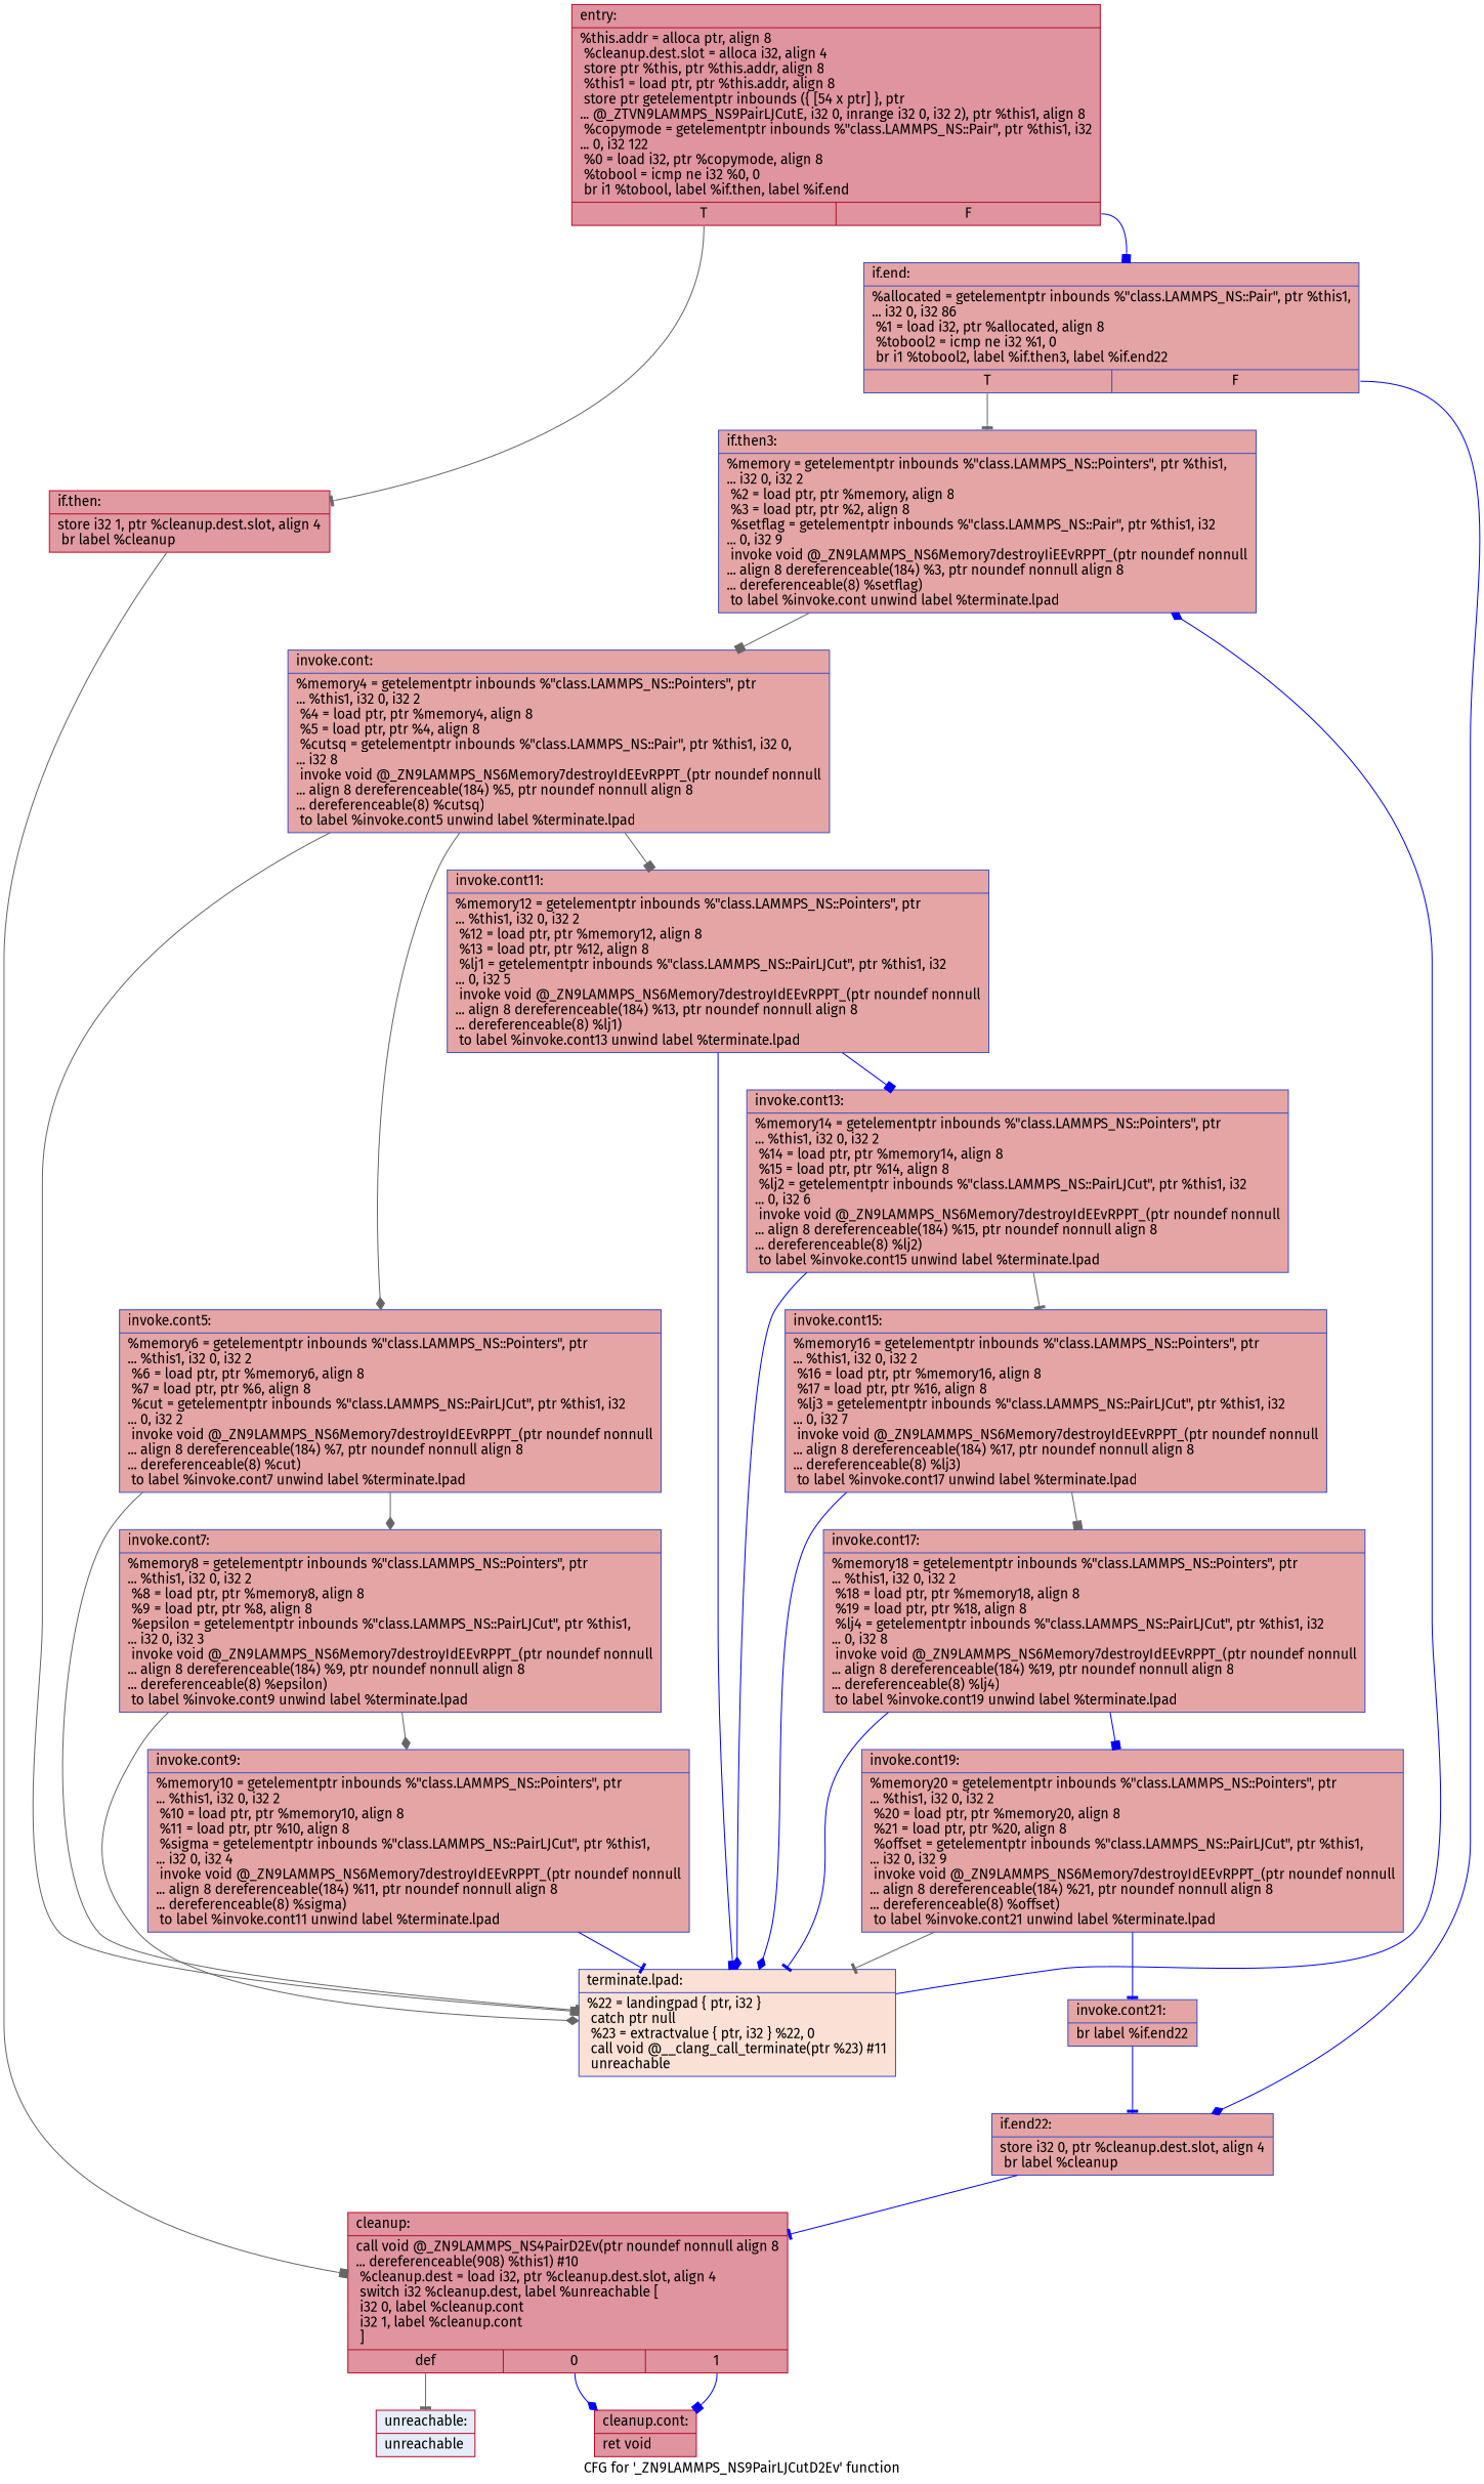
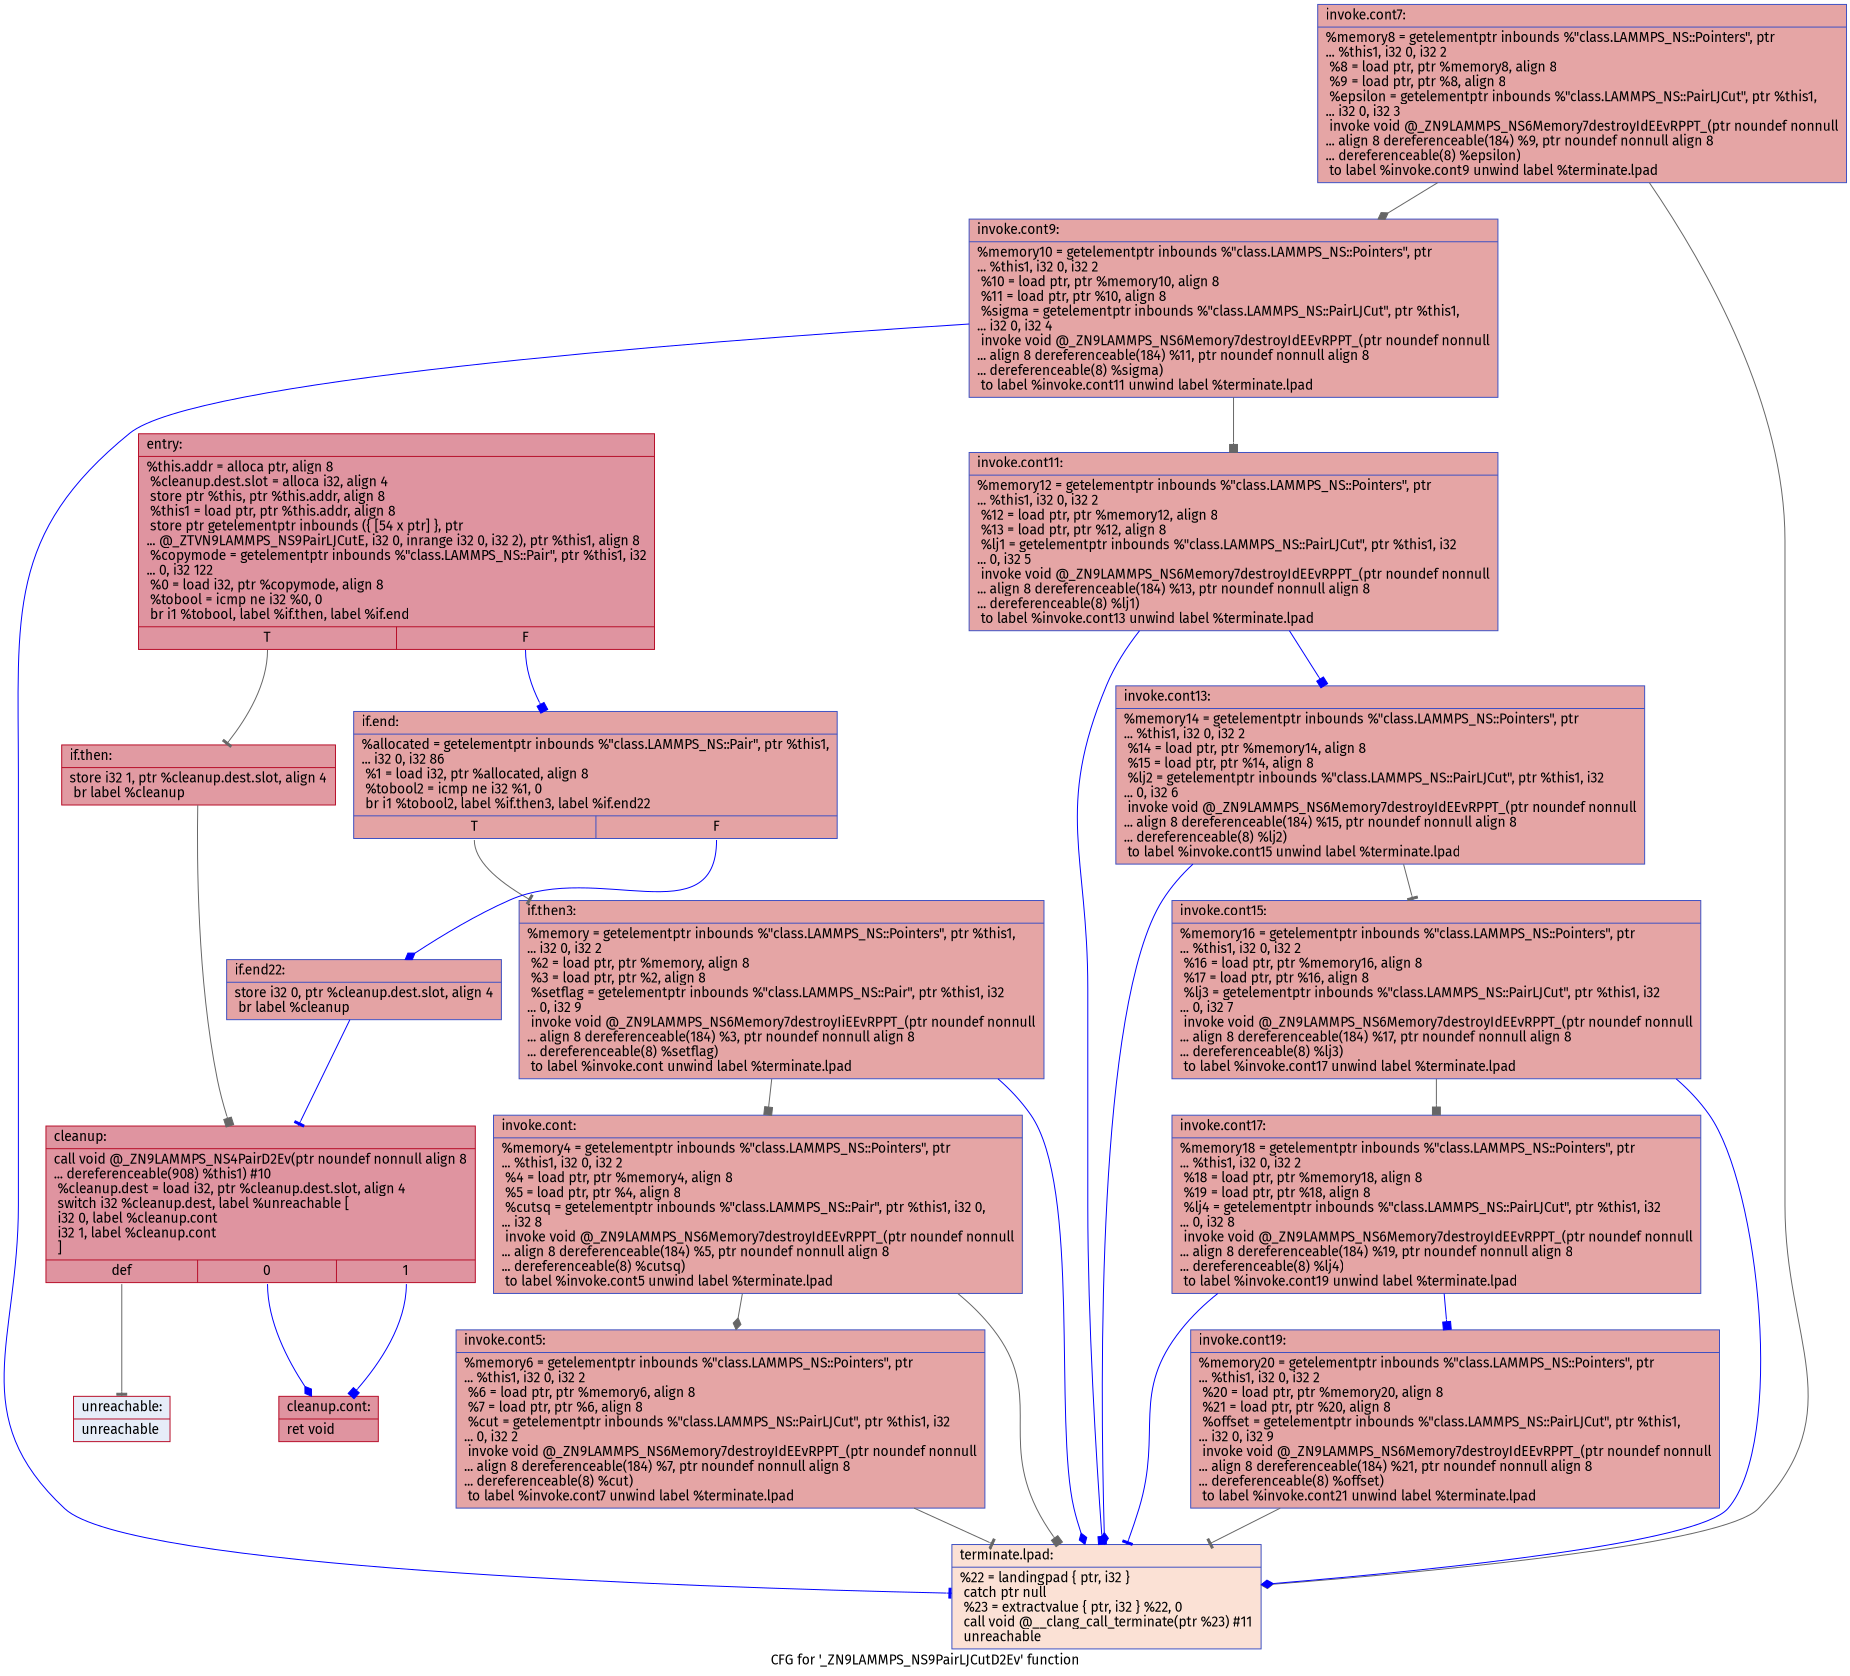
  digraph {
    fontname="Fira Sans"
    label="CFG for '_ZN9LAMMPS_NS9PairLJCutD2Ev' function"
    node [color="#3d50c3ff" fillcolor="#c5333470" fontname="Fira Sans" shape=record style=filled]
    edge [arrowhead=tee color=gray40 fontname="Fira Sans"]
    n1 [color="#b70d28ff" fillcolor="#b70d2870" label="{entry:\l|  %this.addr = alloca ptr, align 8\l  %cleanup.dest.slot = alloca i32, align 4\l  store ptr %this, ptr %this.addr, align 8\l  %this1 = load ptr, ptr %this.addr, align 8\l  store ptr getelementptr inbounds (\{ [54 x ptr] \}, ptr\l... @_ZTVN9LAMMPS_NS9PairLJCutE, i32 0, inrange i32 0, i32 2), ptr %this1, align 8\l  %copymode = getelementptr inbounds %\"class.LAMMPS_NS::Pair\", ptr %this1, i32\l... 0, i32 122\l  %0 = load i32, ptr %copymode, align 8\l  %tobool = icmp ne i32 %0, 0\l  br i1 %tobool, label %if.then, label %if.end\l|{<s0>T|<s1>F}}"]
    n2 [color="#b70d28ff" fillcolor="#bb1b2c70" label="{if.then:\l|  store i32 1, ptr %cleanup.dest.slot, align 4\l  br label %cleanup\l}"]
    n3 [fillcolor="#c32e3170" label="{if.end:\l|  %allocated = getelementptr inbounds %\"class.LAMMPS_NS::Pair\", ptr %this1,\l... i32 0, i32 86\l  %1 = load i32, ptr %allocated, align 8\l  %tobool2 = icmp ne i32 %1, 0\l  br i1 %tobool2, label %if.then3, label %if.end22\l|{<s0>T|<s1>F}}"]
    n4 [color="#b70d28ff" fillcolor="#b70d2870" label="{cleanup:\l|  call void @_ZN9LAMMPS_NS4PairD2Ev(ptr noundef nonnull align 8\l... dereferenceable(908) %this1) #10\l  %cleanup.dest = load i32, ptr %cleanup.dest.slot, align 4\l  switch i32 %cleanup.dest, label %unreachable [\l    i32 0, label %cleanup.cont\l    i32 1, label %cleanup.cont\l  ]\l|{<s0>def|<s1>0|<s2>1}}"]
    n5 [label="{if.then3:\l|  %memory = getelementptr inbounds %\"class.LAMMPS_NS::Pointers\", ptr %this1,\l... i32 0, i32 2\l  %2 = load ptr, ptr %memory, align 8\l  %3 = load ptr, ptr %2, align 8\l  %setflag = getelementptr inbounds %\"class.LAMMPS_NS::Pair\", ptr %this1, i32\l... 0, i32 9\l  invoke void @_ZN9LAMMPS_NS6Memory7destroyIiEEvRPPT_(ptr noundef nonnull\l... align 8 dereferenceable(184) %3, ptr noundef nonnull align 8\l... dereferenceable(8) %setflag)\l          to label %invoke.cont unwind label %terminate.lpad\l}"]
    n6 [fillcolor="#c32e3170" label="{if.end22:\l|  store i32 0, ptr %cleanup.dest.slot, align 4\l  br label %cleanup\l}"]
    n7 [color="#b70d28ff" fillcolor="#c7d7f070" label="{unreachable:\l|  unreachable\l}"]
    n8 [color="#b70d28ff" fillcolor="#b70d2870" label="{cleanup.cont:\l|  ret void\l}"]
    n9 [label="{invoke.cont:\l|  %memory4 = getelementptr inbounds %\"class.LAMMPS_NS::Pointers\", ptr\l... %this1, i32 0, i32 2\l  %4 = load ptr, ptr %memory4, align 8\l  %5 = load ptr, ptr %4, align 8\l  %cutsq = getelementptr inbounds %\"class.LAMMPS_NS::Pair\", ptr %this1, i32 0,\l... i32 8\l  invoke void @_ZN9LAMMPS_NS6Memory7destroyIdEEvRPPT_(ptr noundef nonnull\l... align 8 dereferenceable(184) %5, ptr noundef nonnull align 8\l... dereferenceable(8) %cutsq)\l          to label %invoke.cont5 unwind label %terminate.lpad\l}"]
    n10 [fillcolor="#f7bca170" label="{terminate.lpad:\l|  %22 = landingpad \{ ptr, i32 \}\l          catch ptr null\l  %23 = extractvalue \{ ptr, i32 \} %22, 0\l  call void @__clang_call_terminate(ptr %23) #11\l  unreachable\l}"]
    n11 [label="{invoke.cont5:\l|  %memory6 = getelementptr inbounds %\"class.LAMMPS_NS::Pointers\", ptr\l... %this1, i32 0, i32 2\l  %6 = load ptr, ptr %memory6, align 8\l  %7 = load ptr, ptr %6, align 8\l  %cut = getelementptr inbounds %\"class.LAMMPS_NS::PairLJCut\", ptr %this1, i32\l... 0, i32 2\l  invoke void @_ZN9LAMMPS_NS6Memory7destroyIdEEvRPPT_(ptr noundef nonnull\l... align 8 dereferenceable(184) %7, ptr noundef nonnull align 8\l... dereferenceable(8) %cut)\l          to label %invoke.cont7 unwind label %terminate.lpad\l}"]
    n12 [label="{invoke.cont7:\l|  %memory8 = getelementptr inbounds %\"class.LAMMPS_NS::Pointers\", ptr\l... %this1, i32 0, i32 2\l  %8 = load ptr, ptr %memory8, align 8\l  %9 = load ptr, ptr %8, align 8\l  %epsilon = getelementptr inbounds %\"class.LAMMPS_NS::PairLJCut\", ptr %this1,\l... i32 0, i32 3\l  invoke void @_ZN9LAMMPS_NS6Memory7destroyIdEEvRPPT_(ptr noundef nonnull\l... align 8 dereferenceable(184) %9, ptr noundef nonnull align 8\l... dereferenceable(8) %epsilon)\l          to label %invoke.cont9 unwind label %terminate.lpad\l}"]
    n13 [label="{invoke.cont9:\l|  %memory10 = getelementptr inbounds %\"class.LAMMPS_NS::Pointers\", ptr\l... %this1, i32 0, i32 2\l  %10 = load ptr, ptr %memory10, align 8\l  %11 = load ptr, ptr %10, align 8\l  %sigma = getelementptr inbounds %\"class.LAMMPS_NS::PairLJCut\", ptr %this1,\l... i32 0, i32 4\l  invoke void @_ZN9LAMMPS_NS6Memory7destroyIdEEvRPPT_(ptr noundef nonnull\l... align 8 dereferenceable(184) %11, ptr noundef nonnull align 8\l... dereferenceable(8) %sigma)\l          to label %invoke.cont11 unwind label %terminate.lpad\l}"]
    n14 [label="{invoke.cont11:\l|  %memory12 = getelementptr inbounds %\"class.LAMMPS_NS::Pointers\", ptr\l... %this1, i32 0, i32 2\l  %12 = load ptr, ptr %memory12, align 8\l  %13 = load ptr, ptr %12, align 8\l  %lj1 = getelementptr inbounds %\"class.LAMMPS_NS::PairLJCut\", ptr %this1, i32\l... 0, i32 5\l  invoke void @_ZN9LAMMPS_NS6Memory7destroyIdEEvRPPT_(ptr noundef nonnull\l... align 8 dereferenceable(184) %13, ptr noundef nonnull align 8\l... dereferenceable(8) %lj1)\l          to label %invoke.cont13 unwind label %terminate.lpad\l}"]
    n15 [label="{invoke.cont13:\l|  %memory14 = getelementptr inbounds %\"class.LAMMPS_NS::Pointers\", ptr\l... %this1, i32 0, i32 2\l  %14 = load ptr, ptr %memory14, align 8\l  %15 = load ptr, ptr %14, align 8\l  %lj2 = getelementptr inbounds %\"class.LAMMPS_NS::PairLJCut\", ptr %this1, i32\l... 0, i32 6\l  invoke void @_ZN9LAMMPS_NS6Memory7destroyIdEEvRPPT_(ptr noundef nonnull\l... align 8 dereferenceable(184) %15, ptr noundef nonnull align 8\l... dereferenceable(8) %lj2)\l          to label %invoke.cont15 unwind label %terminate.lpad\l}"]
    n16 [label="{invoke.cont15:\l|  %memory16 = getelementptr inbounds %\"class.LAMMPS_NS::Pointers\", ptr\l... %this1, i32 0, i32 2\l  %16 = load ptr, ptr %memory16, align 8\l  %17 = load ptr, ptr %16, align 8\l  %lj3 = getelementptr inbounds %\"class.LAMMPS_NS::PairLJCut\", ptr %this1, i32\l... 0, i32 7\l  invoke void @_ZN9LAMMPS_NS6Memory7destroyIdEEvRPPT_(ptr noundef nonnull\l... align 8 dereferenceable(184) %17, ptr noundef nonnull align 8\l... dereferenceable(8) %lj3)\l          to label %invoke.cont17 unwind label %terminate.lpad\l}"]
    n17 [label="{invoke.cont17:\l|  %memory18 = getelementptr inbounds %\"class.LAMMPS_NS::Pointers\", ptr\l... %this1, i32 0, i32 2\l  %18 = load ptr, ptr %memory18, align 8\l  %19 = load ptr, ptr %18, align 8\l  %lj4 = getelementptr inbounds %\"class.LAMMPS_NS::PairLJCut\", ptr %this1, i32\l... 0, i32 8\l  invoke void @_ZN9LAMMPS_NS6Memory7destroyIdEEvRPPT_(ptr noundef nonnull\l... align 8 dereferenceable(184) %19, ptr noundef nonnull align 8\l... dereferenceable(8) %lj4)\l          to label %invoke.cont19 unwind label %terminate.lpad\l}"]
    n18 [label="{invoke.cont19:\l|  %memory20 = getelementptr inbounds %\"class.LAMMPS_NS::Pointers\", ptr\l... %this1, i32 0, i32 2\l  %20 = load ptr, ptr %memory20, align 8\l  %21 = load ptr, ptr %20, align 8\l  %offset = getelementptr inbounds %\"class.LAMMPS_NS::PairLJCut\", ptr %this1,\l... i32 0, i32 9\l  invoke void @_ZN9LAMMPS_NS6Memory7destroyIdEEvRPPT_(ptr noundef nonnull\l... align 8 dereferenceable(184) %21, ptr noundef nonnull align 8\l... dereferenceable(8) %offset)\l          to label %invoke.cont21 unwind label %terminate.lpad\l}"]
-   n19 [label="{invoke.cont21:\l|  br label %if.end22\l}"]
    n1 -> n2 [tailport=s0]
    n1 -> n3 [arrowhead=box color=blue tailport=s1]
    n2 -> n4 [arrowhead=box]
    n3 -> n5 [tailport=s0]
    n3 -> n6 [arrowhead=diamond color=blue tailport=s1]
    n4 -> n7 [tailport=s0]
    n4 -> n8 [arrowhead=diamond color=blue tailport=s1]
    n4 -> n8 [arrowhead=box color=blue tailport=s2]
    n5 -> n9 [arrowhead=box]
-   n10 -> n5 [arrowhead=diamond color=blue]
+   n5 -> n10 [arrowhead=diamond color=blue]
    n6 -> n4 [color=blue]
    n9 -> n10 [arrowhead=box]
    n9 -> n11 [arrowhead=diamond]
    n11 -> n10
-   n11 -> n12 [arrowhead=diamond]
    n12 -> n10 [arrowhead=diamond]
    n12 -> n13 [arrowhead=diamond]
    n13 -> n10 [color=blue]
-   n9 -> n14 [arrowhead=box]
+   n13 -> n14 [arrowhead=box]
    n14 -> n10 [arrowhead=box color=blue]
    n14 -> n15 [arrowhead=box color=blue]
    n15 -> n10 [arrowhead=diamond color=blue]
    n15 -> n16
    n16 -> n10 [arrowhead=diamond color=blue]
    n16 -> n17 [arrowhead=box]
    n17 -> n10 [color=blue]
    n17 -> n18 [arrowhead=box color=blue]
    n18 -> n10
-   n18 -> n19 [color=blue]
-   n19 -> n6 [color=blue]
  }
